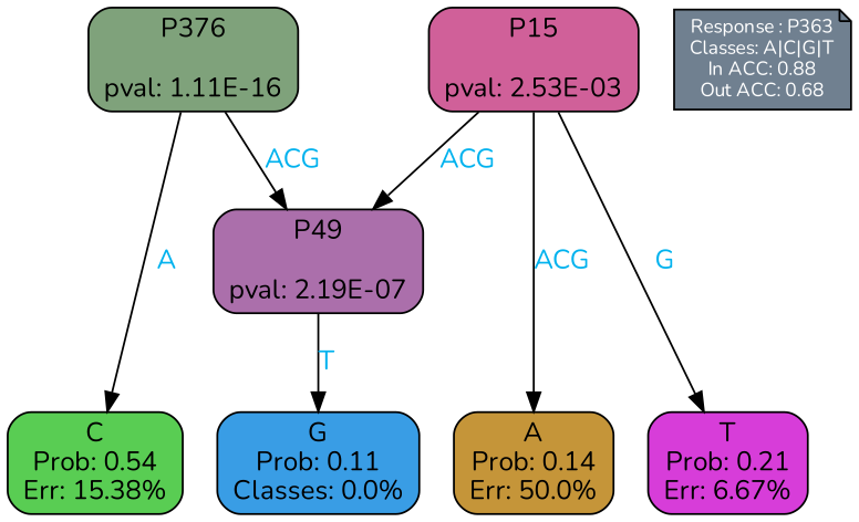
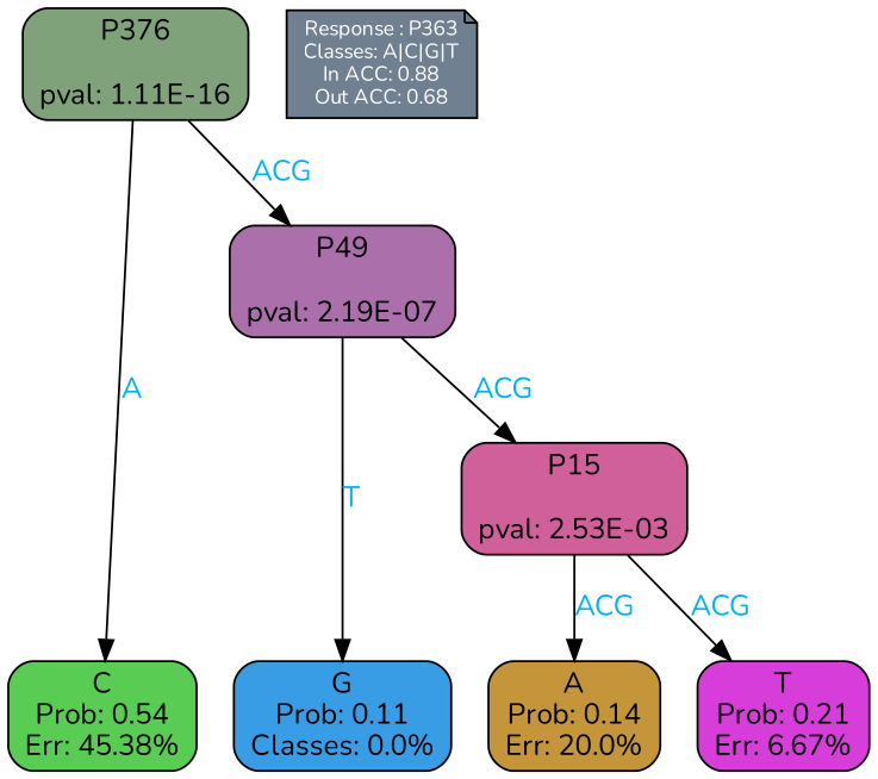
  digraph {
    fontname=Nunito
    ranksep=equally
    splines=polylines
    node [color=black fontname=Nunito shape=box style="filled, rounded"]
    edge [fontcolor=deepskyblue2 fontname=Nunito]
-   n1 [fillcolor="#59cd53" label="C\nProb: 0.54\nErr: 15.38%"]
-   n2 [fillcolor="#c59539" label="A\nProb: 0.14\nErr: 50.0%"]
+   n1 [fillcolor="#59cd53" label="C\nProb: 0.54\nErr: 45.38%"]
+   n2 [fillcolor="#c59539" label="A\nProb: 0.14\nErr: 20.0%"]
    n3 [fillcolor="#d73dd9" label="T\nProb: 0.21\nErr: 6.67%"]
    n4 [fillcolor="#399de5" label="G\nProb: 0.11\nClasses: 0.0%"]
    n5 [align=left fillcolor=slategray fontcolor=white fontsize=10 label="Response : P363\nClasses: A|C|G|T\nIn ACC: 0.88\nOut ACC: 0.68\n" shape=note style=filled]
    n6 [fillcolor="#7fa27b" label="P376\n\npval: 1.11E-16"]
    n7 [fillcolor="#ab6fab" label="P49\n\npval: 2.19E-07"]
    n8 [fillcolor="#d06099" label="P15\n\npval: 2.53E-03"]
    subgraph sub_1 {
      rank=same
      n1
      n2
      n3
      n4
    }
    subgraph sub_2 {
      rank=same
      n5
      n6
    }
    n6 -> n1 [label=A]
    n6 -> n7 [label=ACG]
    n7 -> n4 [label=T]
-   n8 -> n7 [label=ACG]
+   n7 -> n8 [label=ACG]
    n8 -> n2 [label=ACG]
-   n8 -> n3 [label=G]
+   n8 -> n3 [label=ACG]
  }
